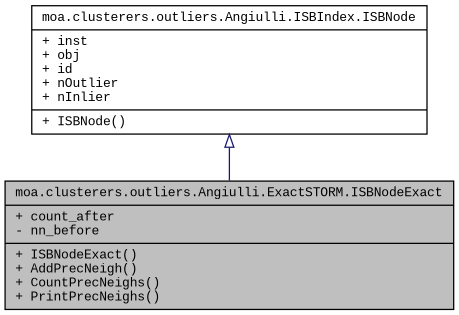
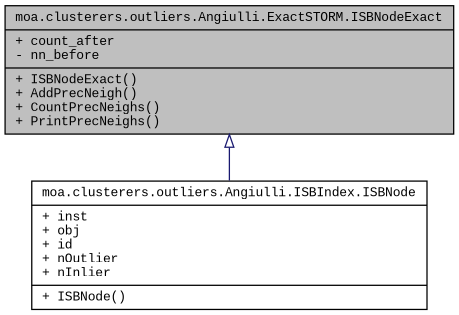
  digraph {
    fontname="Liberation Mono"
    node [color=black fontname="Liberation Mono" fontsize=10 shape=record style=filled]
    n1 [fillcolor=grey75 fontcolor=black height=0.2 label="{moa.clusterers.outliers.Angiulli.ExactSTORM.ISBNodeExact\n|+ count_after\l- nn_before\l|+ ISBNodeExact()\l+ AddPrecNeigh()\l+ CountPrecNeighs()\l+ PrintPrecNeighs()\l}" width=0.4]
    n2 [fillcolor=white height=0.2 label="{moa.clusterers.outliers.Angiulli.ISBIndex.ISBNode\n|+ inst\l+ obj\l+ id\l+ nOutlier\l+ nInlier\l|+ ISBNode()\l}" width=0.4]
-   n2 -> n1 [arrowtail=empty color=midnightblue dir=back fontname="Liberation Mono" fontsize=10 labelfontname=Helvetica labelfontsize=10 style=solid]
+   n1 -> n2 [arrowtail=empty color=midnightblue dir=back fontname="Liberation Mono" fontsize=10 labelfontname=Helvetica labelfontsize=10 style=solid]
  }
